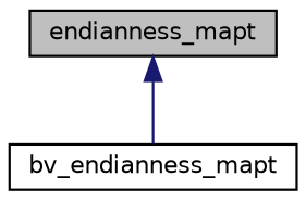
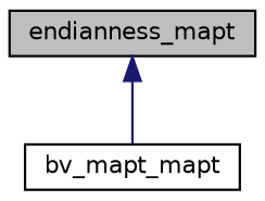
  digraph {
    node [color=black fontname=Helvetica fontsize=10 shape=record]
    n1 [fillcolor=grey75 fontcolor=black height=0.2 label=endianness_mapt style=filled width=0.4]
-   n2 [height=0.2 label=bv_endianness_mapt width=0.4]
+   n2 [height=0.2 label=bv_mapt_mapt width=0.4]
    n1 -> n2 [color=midnightblue dir=back fontname=Helvetica fontsize=10 labelfontname=Helvetica labelfontsize=10 style=solid]
  }
